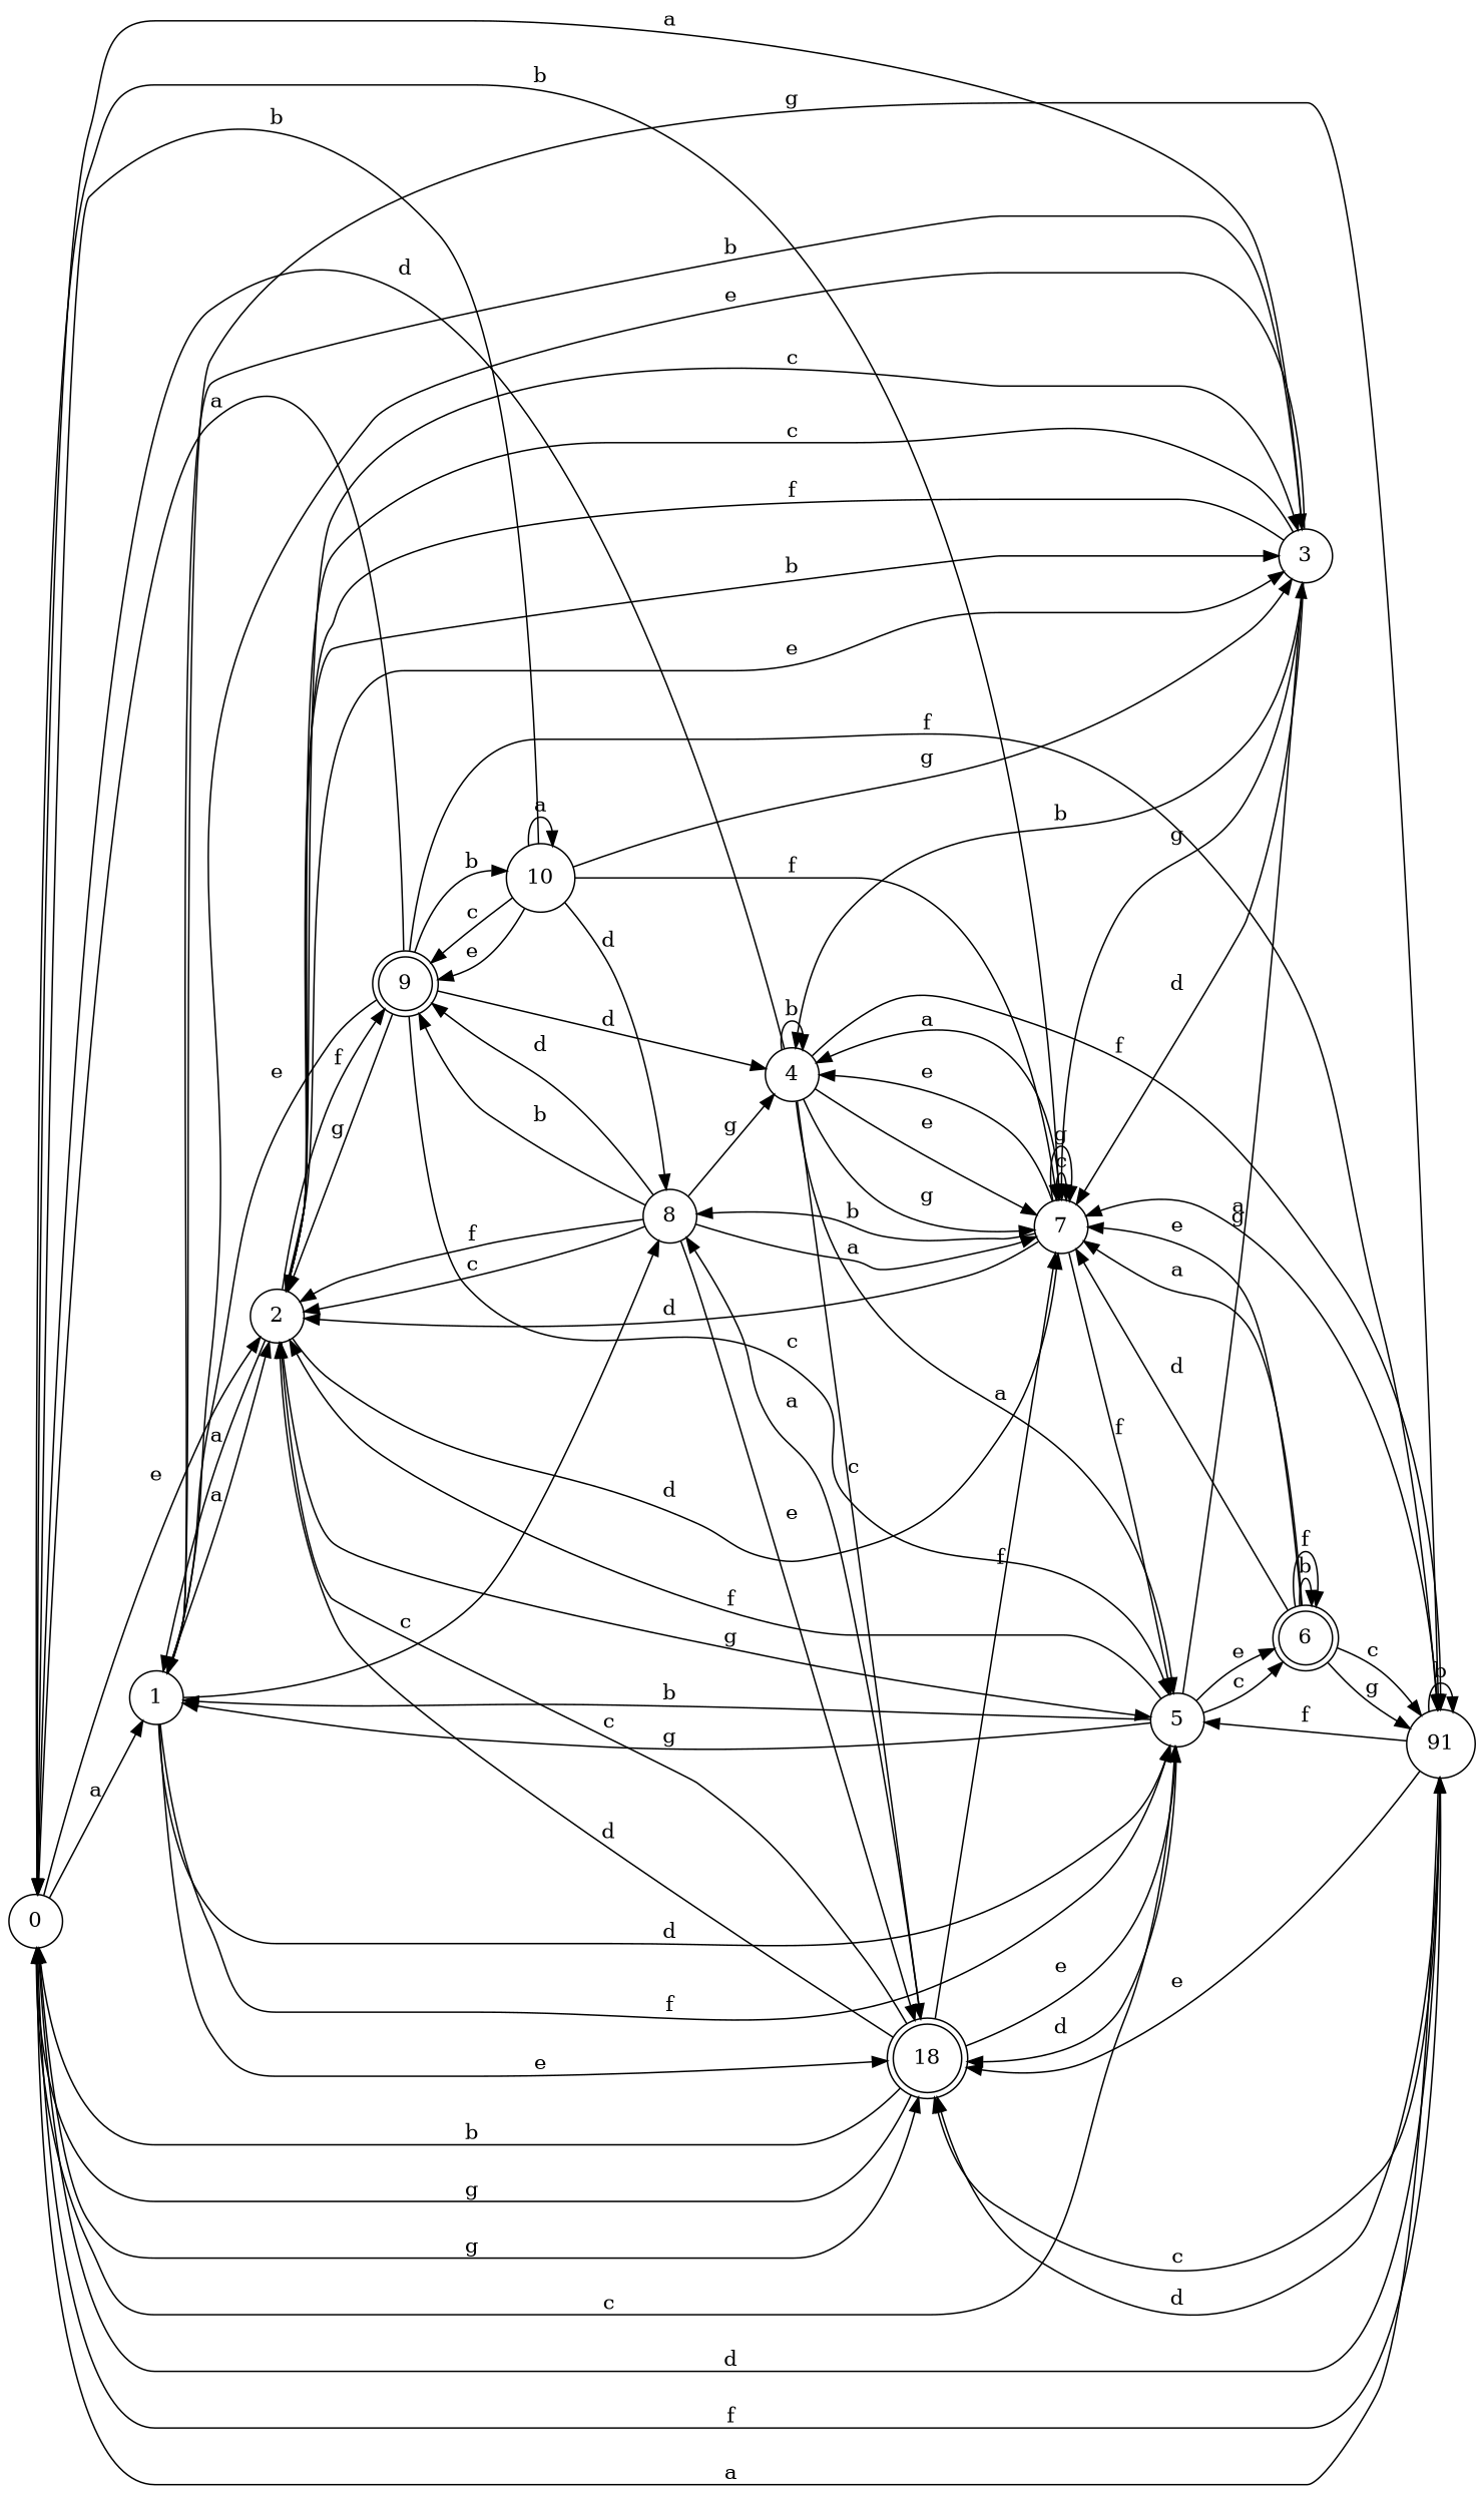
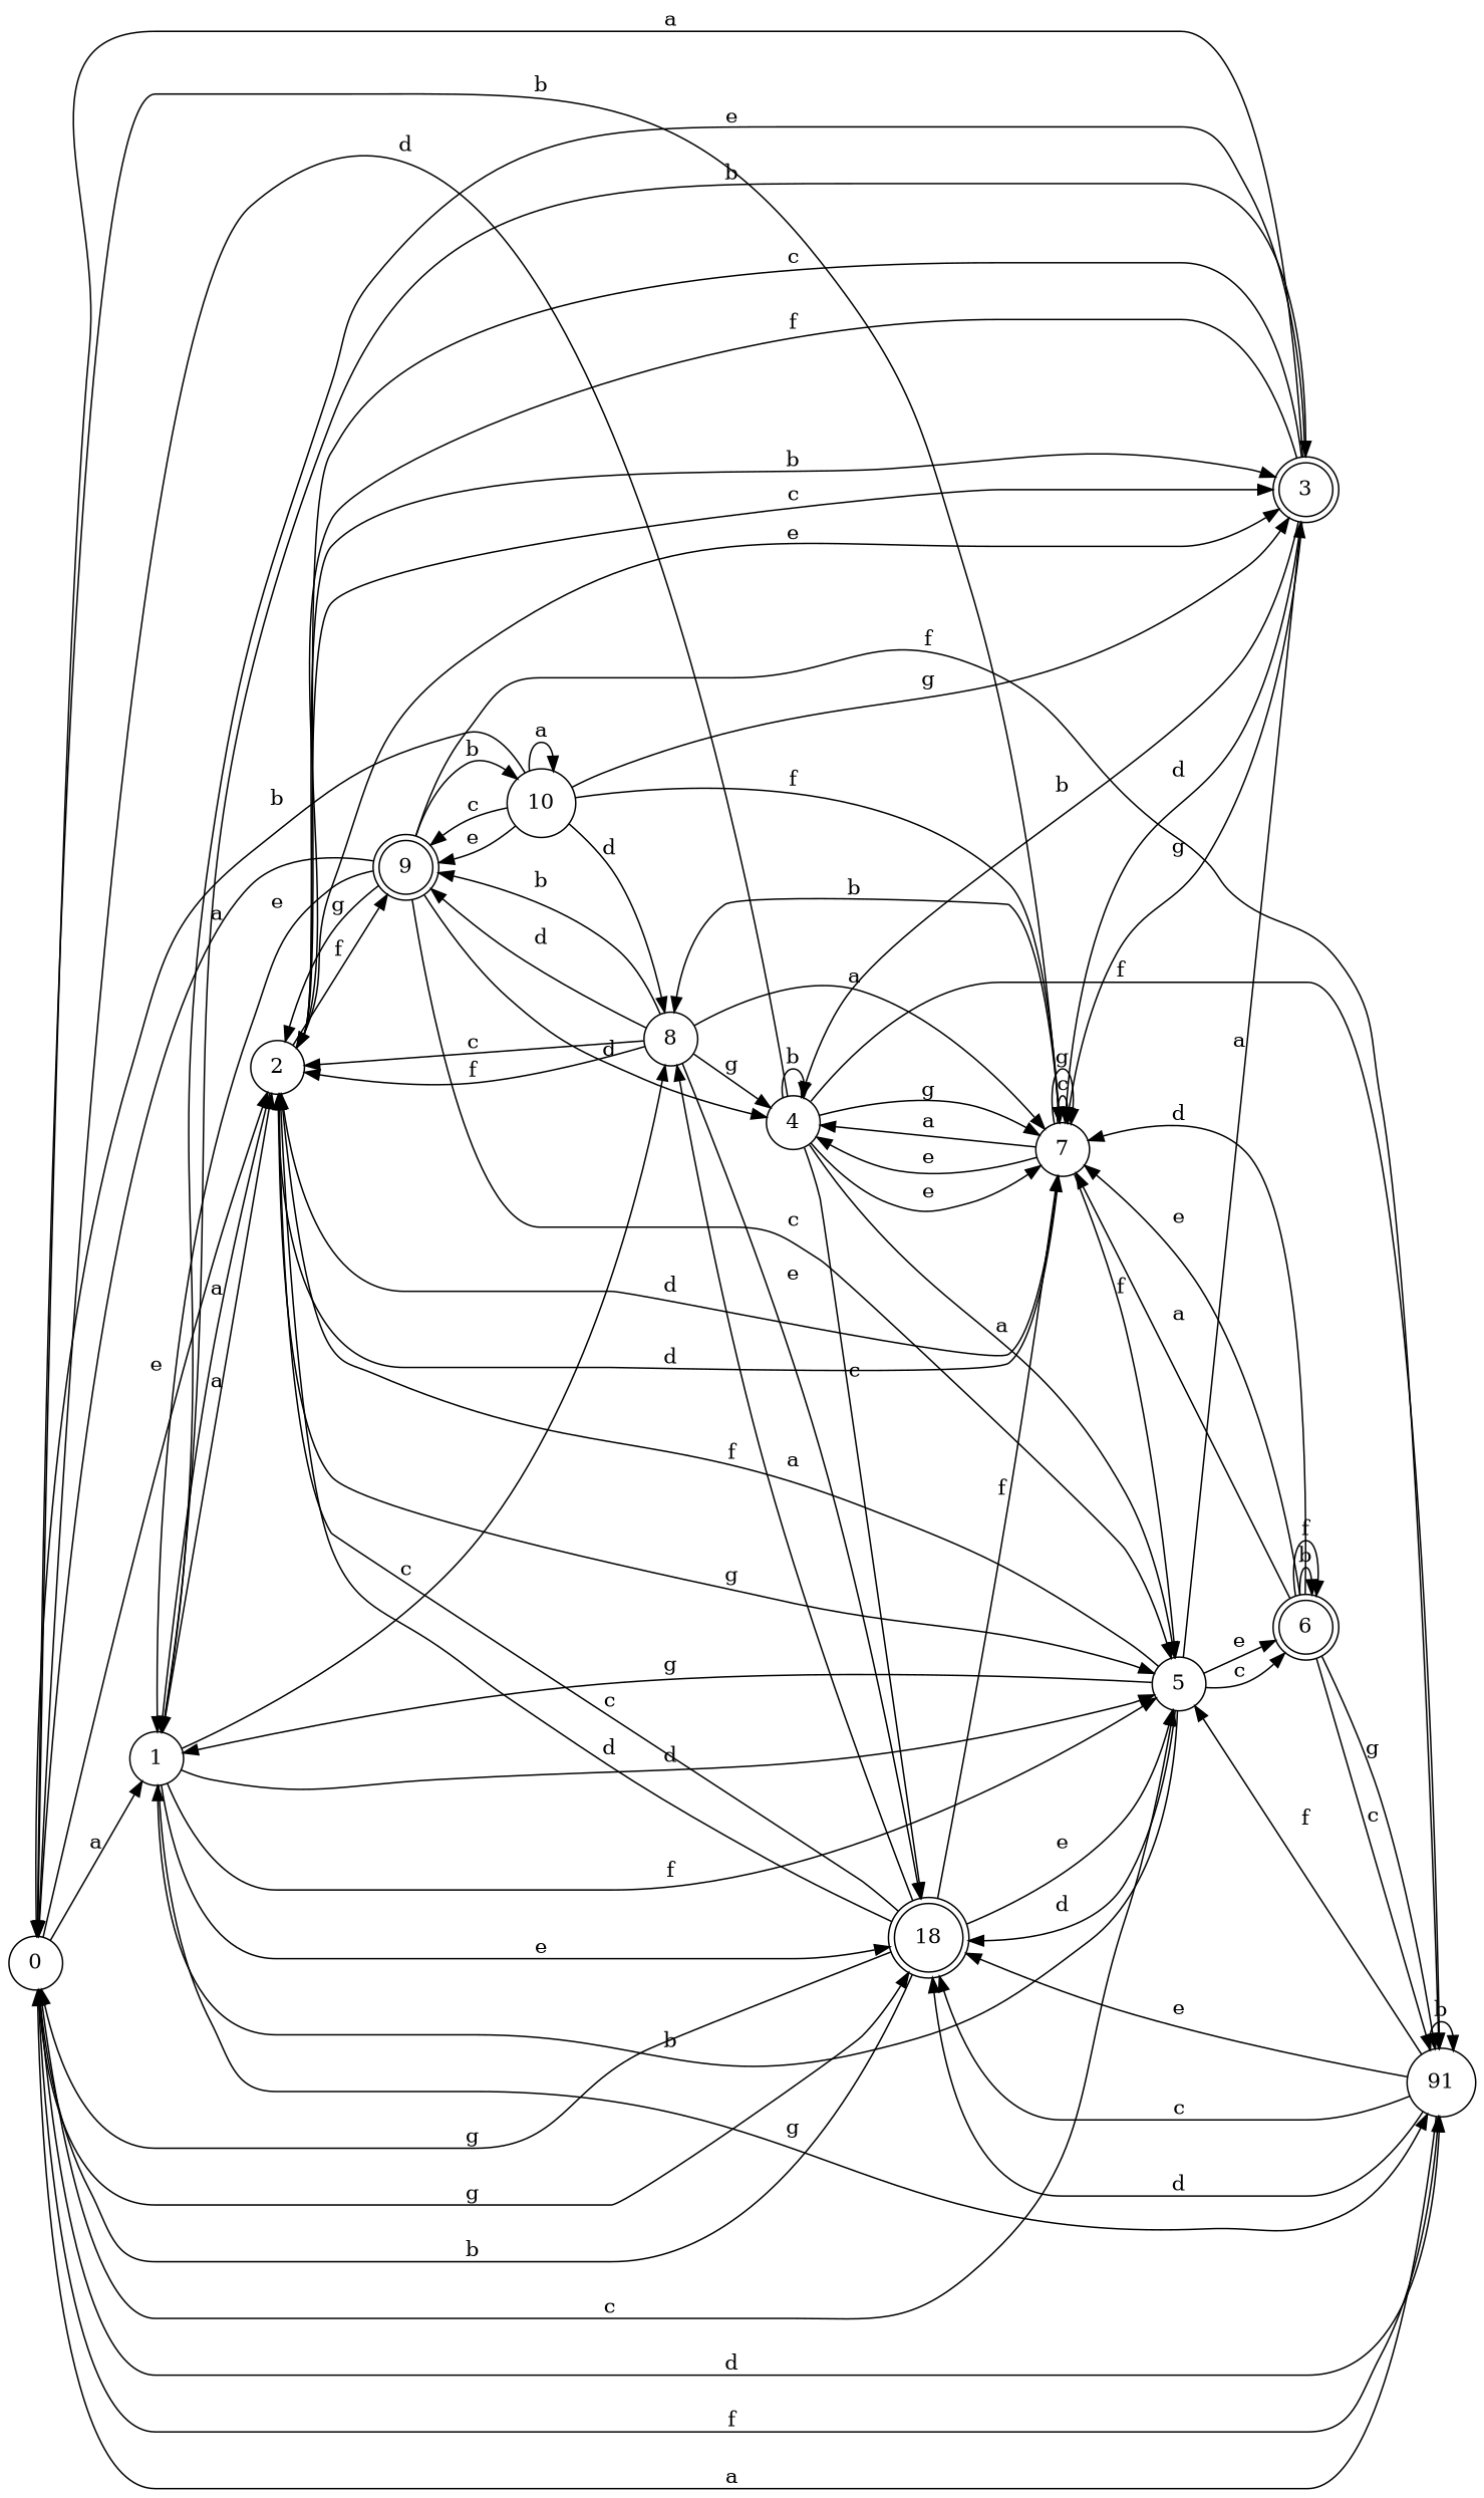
  digraph {
    rankdir=LR
    node [color=black fillcolor=white shape=circle style=filled]
    n1 [label=0]
    n2 [label=1]
    n3 [label=2]
    n4 [label=5]
    n5 [label=7]
    n6 [label=91]
    n7 [label=18 shape=doublecircle style="rounded,filled"]
-   n8 [label=3 style="rounded,filled"]
+   n8 [label=3 shape=doublecircle style="rounded,filled"]
    n9 [label=8]
    n10 [label=9 shape=doublecircle style="rounded,filled"]
    n11 [label=6 shape=doublecircle style="rounded,filled"]
    n12 [label=4]
    n13 [label=10]
    n1 -> n2 [label=a]
    n1 -> n3 [label=e]
    n1 -> n4 [label=c]
    n1 -> n5 [label=b]
    n1 -> n6 [label=d]
    n1 -> n6 [label=f]
    n1 -> n7 [label=g]
    n2 -> n3 [label=a]
    n2 -> n4 [label=d]
    n2 -> n4 [label=f]
    n2 -> n6 [label=g]
    n2 -> n7 [label=e]
    n2 -> n8 [label=b]
    n2 -> n9 [label=c]
    n3 -> n2 [label=a]
    n3 -> n4 [label=g]
    n3 -> n5 [label=d]
    n3 -> n8 [label=b]
    n3 -> n8 [label=c]
    n3 -> n8 [label=e]
    n3 -> n10 [label=f]
    n4 -> n2 [label=b]
    n4 -> n2 [label=g]
    n4 -> n3 [label=f]
    n4 -> n7 [label=d]
    n4 -> n8 [label=a]
    n4 -> n11 [label=c]
    n4 -> n11 [label=e]
    n5 -> n3 [label=d]
    n5 -> n4 [label=f]
    n5 -> n5 [label=c]
    n5 -> n5 [label=g]
    n5 -> n9 [label=b]
    n5 -> n12 [label=a]
    n5 -> n12 [label=e]
    n6 -> n1 [label=a]
    n6 -> n4 [label=f]
-   n6 -> n5 [label=g]
    n6 -> n6 [label=b]
    n6 -> n7 [label=c]
    n6 -> n7 [label=d]
    n6 -> n7 [label=e]
    n7 -> n1 [label=b]
    n7 -> n1 [label=g]
    n7 -> n3 [label=c]
    n7 -> n3 [label=d]
    n7 -> n4 [label=e]
    n7 -> n5 [label=f]
    n7 -> n9 [label=a]
    n8 -> n1 [label=a]
    n8 -> n2 [label=e]
    n8 -> n3 [label=c]
    n8 -> n3 [label=f]
    n8 -> n5 [label=d]
    n8 -> n5 [label=g]
    n8 -> n12 [label=b]
    n9 -> n3 [label=c]
    n9 -> n3 [label=f]
    n9 -> n5 [label=a]
    n9 -> n7 [label=e]
    n9 -> n10 [label=b]
    n9 -> n10 [label=d]
    n9 -> n12 [label=g]
    n10 -> n1 [label=a]
    n10 -> n2 [label=e]
    n10 -> n3 [label=g]
    n10 -> n4 [label=c]
    n10 -> n6 [label=f]
    n10 -> n12 [label=d]
    n10 -> n13 [label=b]
    n11 -> n5 [label=a]
    n11 -> n5 [label=d]
    n11 -> n5 [label=e]
    n11 -> n6 [label=c]
    n11 -> n6 [label=g]
    n11 -> n11 [label=b]
    n11 -> n11 [label=f]
    n12 -> n1 [label=d]
    n12 -> n4 [label=a]
    n12 -> n5 [label=e]
    n12 -> n5 [label=g]
    n12 -> n6 [label=f]
    n12 -> n7 [label=c]
    n12 -> n12 [label=b]
    n13 -> n1 [label=b]
    n13 -> n5 [label=f]
    n13 -> n8 [label=g]
    n13 -> n9 [label=d]
    n13 -> n10 [label=c]
    n13 -> n10 [label=e]
    n13 -> n13 [label=a]
  }
